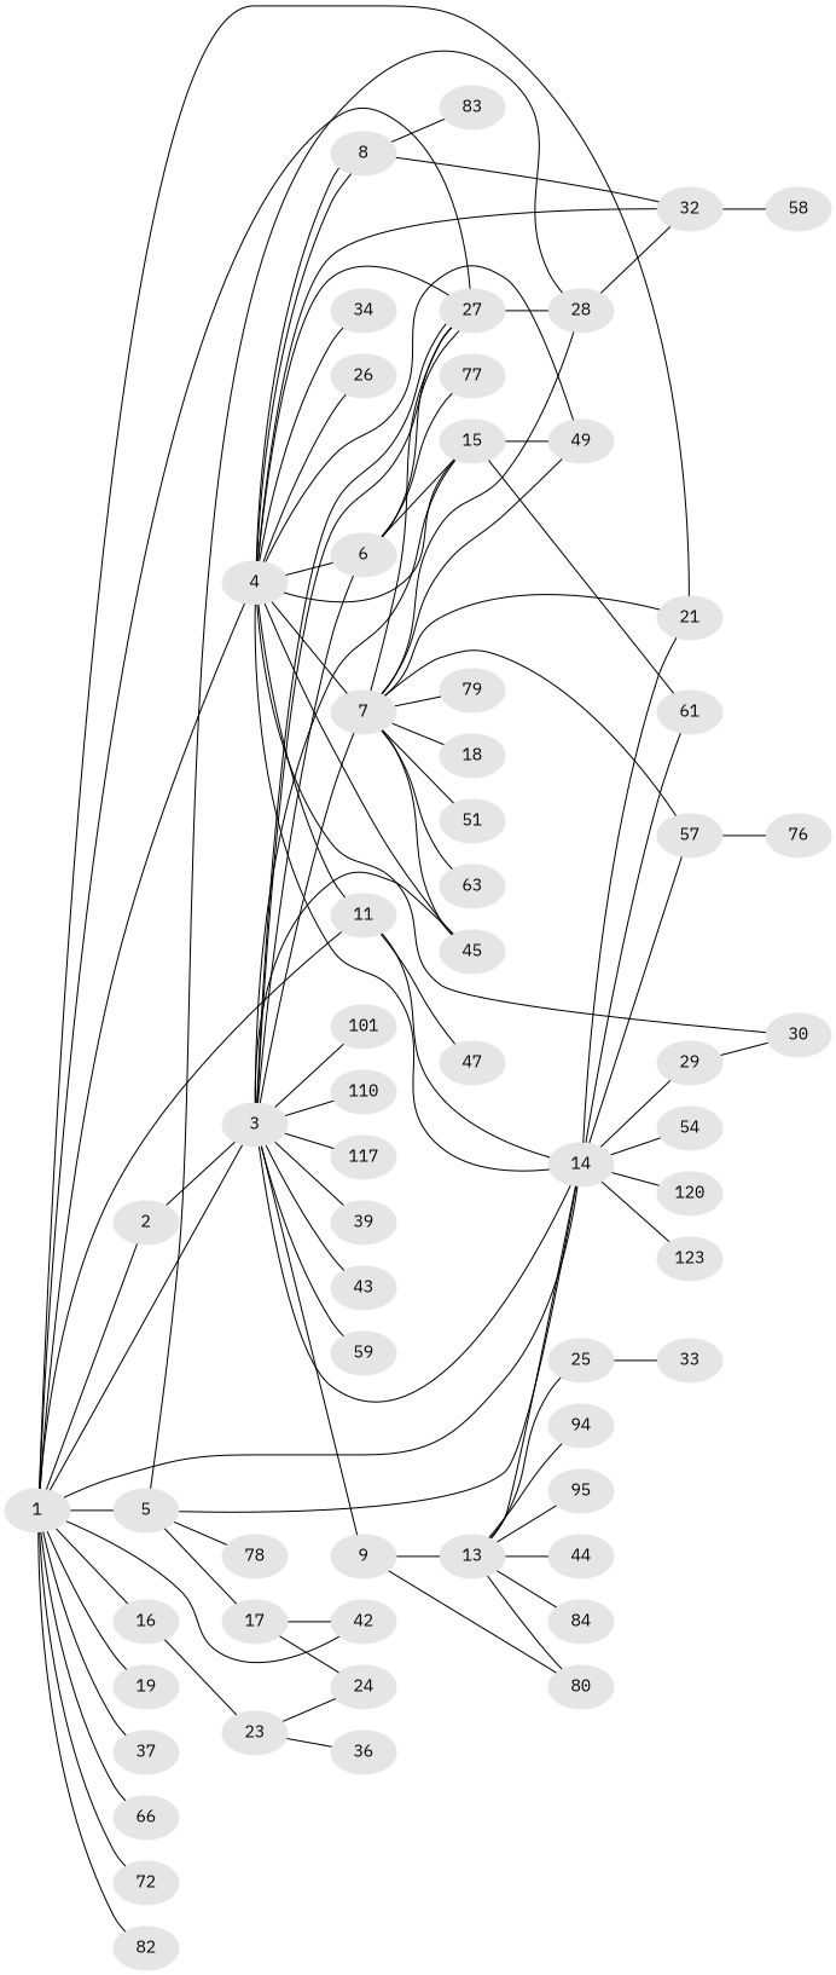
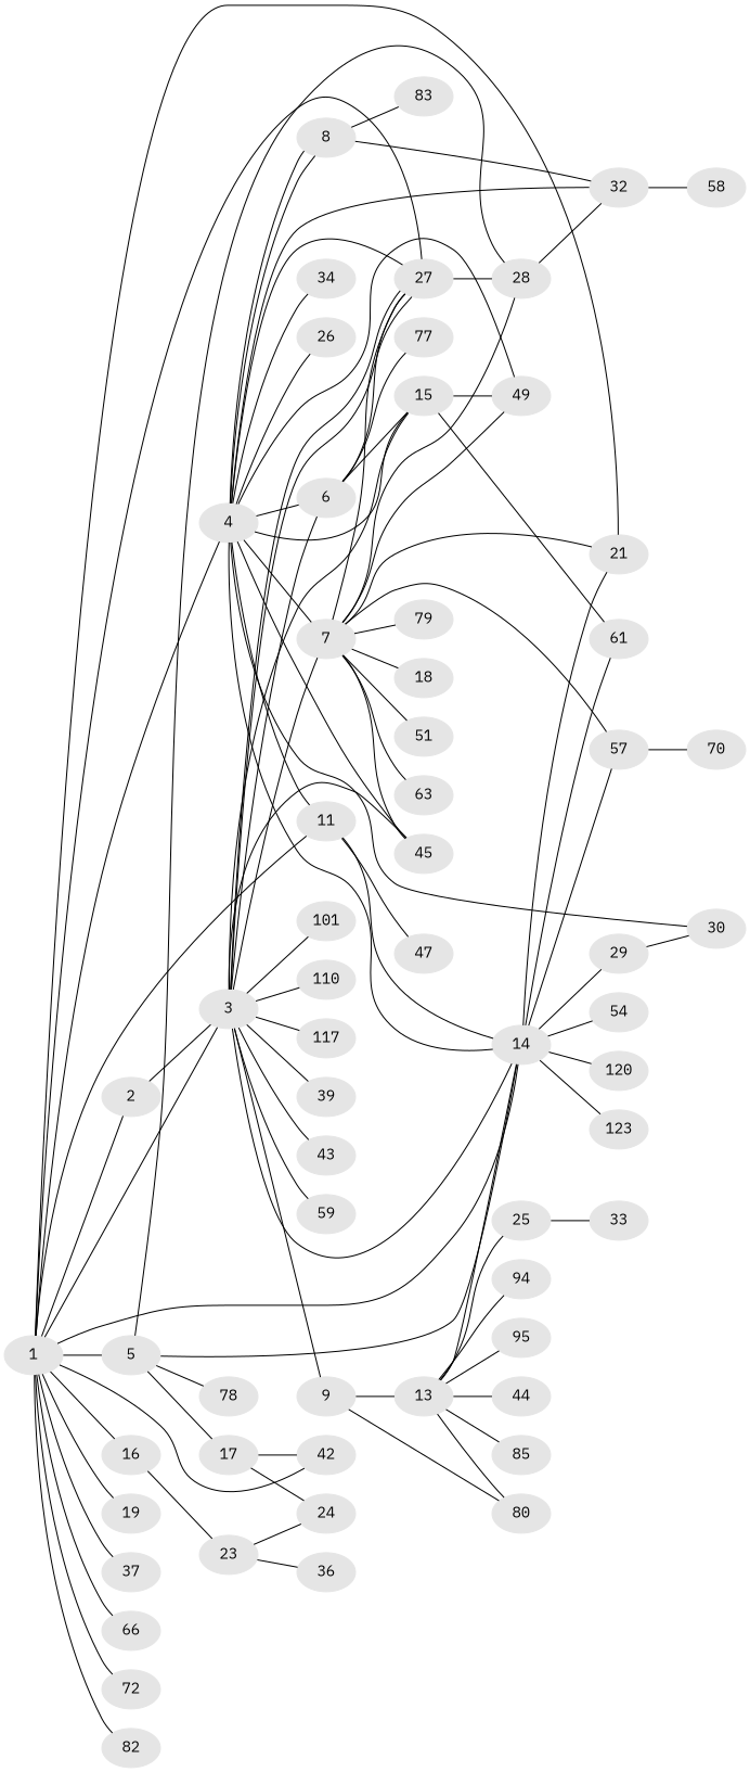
  graph {
    fontname="IBM Plex Mono"
    rankdir=LR
    node [color=gray90 fontname="IBM Plex Mono" style=filled]
    edge [fontname="IBM Plex Mono"]
    1
    2
    3
    4 [super="+93+115+122+90+91+99+88+62+35+41+10+65+12+74"]
    5
    11
    14 [super="+50+24"]
    16
    19
    21 [super="+100+22"]
    27 [super="+68+53+46"]
    37 [super="+89"]
    42
    66
    72
    82
    6
    7
    9
    15
    39
    43
    45 [super="+96"]
    59
    101
    110
    117
    8
    26
    30
    32 [super="+86"]
    34
    49 [super="+105"]
    28 [super="+38+71"]
    17 [super="+97+31+20"]
    78
    47
    57 [super="+119+69"]
    29
    54
    61 [super="+76"]
    120
    123
    23 [super="+60"]
    77
    18
    51
    63
    79
    13
    80
    83
    58
    n54 [label=24 super="+81"]
-   70 [label=76]
+   70
    25
    44
-   84
+   84 [label=85]
    94
    95
    33
    36
    1 -- 2
    1 -- 3
    1 -- 4
    1 -- 5
    1 -- 11
    1 -- 14
    1 -- 16
    1 -- 19
    1 -- 21
    1 -- 27
    1 -- 37
    1 -- 42
    1 -- 66
    1 -- 72
    1 -- 82
    2 -- 3
    3 -- 14
    3 -- 27
    3 -- 27
    3 -- 6
    3 -- 7
    3 -- 9
    3 -- 15
    3 -- 39
    3 -- 43
    3 -- 45
    3 -- 59
    3 -- 101
    3 -- 110
    3 -- 117
    4 -- 11
    4 -- 14 [weight=2]
    4 -- 27 [weight=2]
    4 -- 6
    4 -- 7
    4 -- 15 [weight=2]
    4 -- 45
    4 -- 8
    4 -- 8
    4 -- 26
    4 -- 30
    4 -- 32
    4 -- 34
    4 -- 49
    5 -- 14
    5 -- 28
    5 -- 17
    5 -- 78
    11 -- 14
    11 -- 47
    14 -- 21 [weight=2]
    14 -- 57
    14 -- 29
    14 -- 54
    14 -- 61
    14 -- 120
    14 -- 123
    16 -- 23
    27 -- 28
    6 -- 27
    6 -- 15
    6 -- 77
    7 -- 21
    7 -- 27
    7 -- 45
    7 -- 49
    7 -- 28
    7 -- 57
    7 -- 18
    7 -- 51
    7 -- 63
    7 -- 79
    9 -- 13
    9 -- 80
    15 -- 49
    15 -- 61
    8 -- 32
    8 -- 83
    32 -- 58
    28 -- 32
    17 -- 42
    17 -- n54
    57 -- 70
    29 -- 30
    23 -- n54
    23 -- 36
    13 -- 14
    13 -- 80
    13 -- 25
    13 -- 44
    13 -- 84
    13 -- 94
    13 -- 95
    25 -- 33
  }
